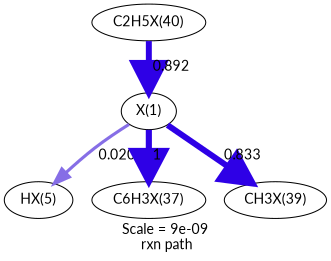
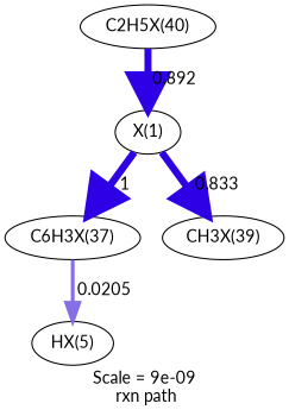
  digraph {
    fontname=Lato
    label="Scale = 9e-09\l rxn path"
    node [fontname=Lato]
    edge [fontname=Lato]
    n1 [label="X(1)"]
    n2 [label="HX(5)"]
    n3 [label="C6H3X(37)"]
    n4 [label="CH3X(39)"]
    n5 [label="C2H5X(40)"]
-   n1 -> n2 [arrowsize=1.53 color="0.7, 0.521, 0.9" label=" 0.0205" style="setlinewidth(3.07)"]
+   n3 -> n2 [arrowsize=1.53 color="0.7, 0.521, 0.9" label=" 0.0205" style="setlinewidth(3.07)"]
    n1 -> n3 [arrowsize=3 color="0.7, 1.5, 0.9" label=" 1" style="setlinewidth(6)"]
    n1 -> n4 [arrowsize=2.93 color="0.7, 1.33, 0.9" label=" 0.833" style="setlinewidth(5.86)"]
    n5 -> n1 [arrowsize=2.92 color="0.7, 1.31, 0.9" label=" 0.892" style="setlinewidth(5.84)"]
  }
